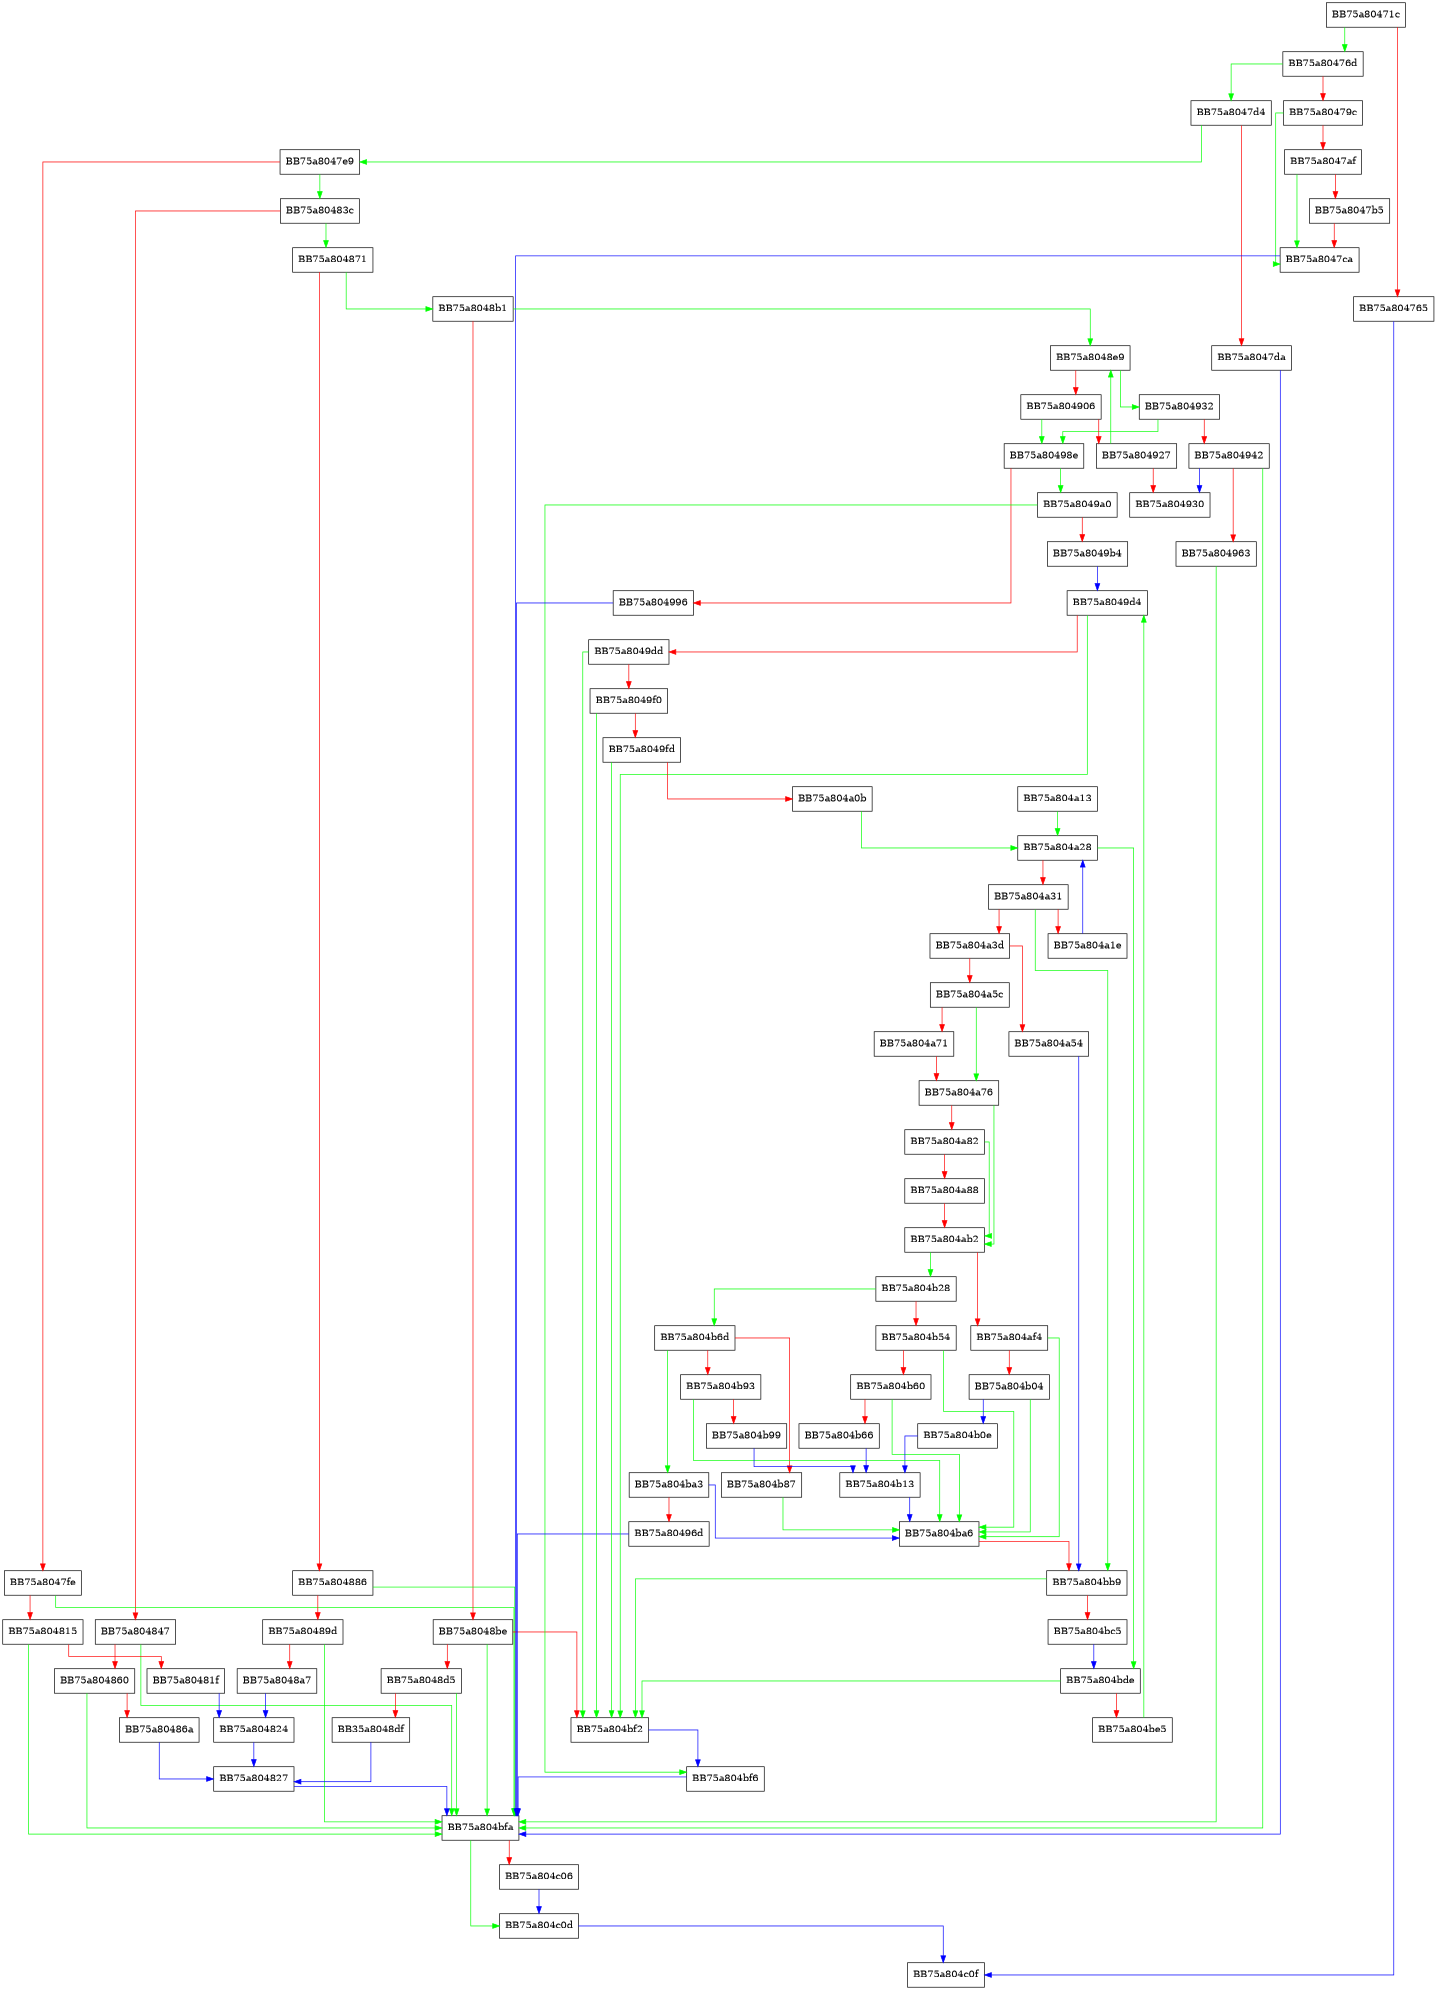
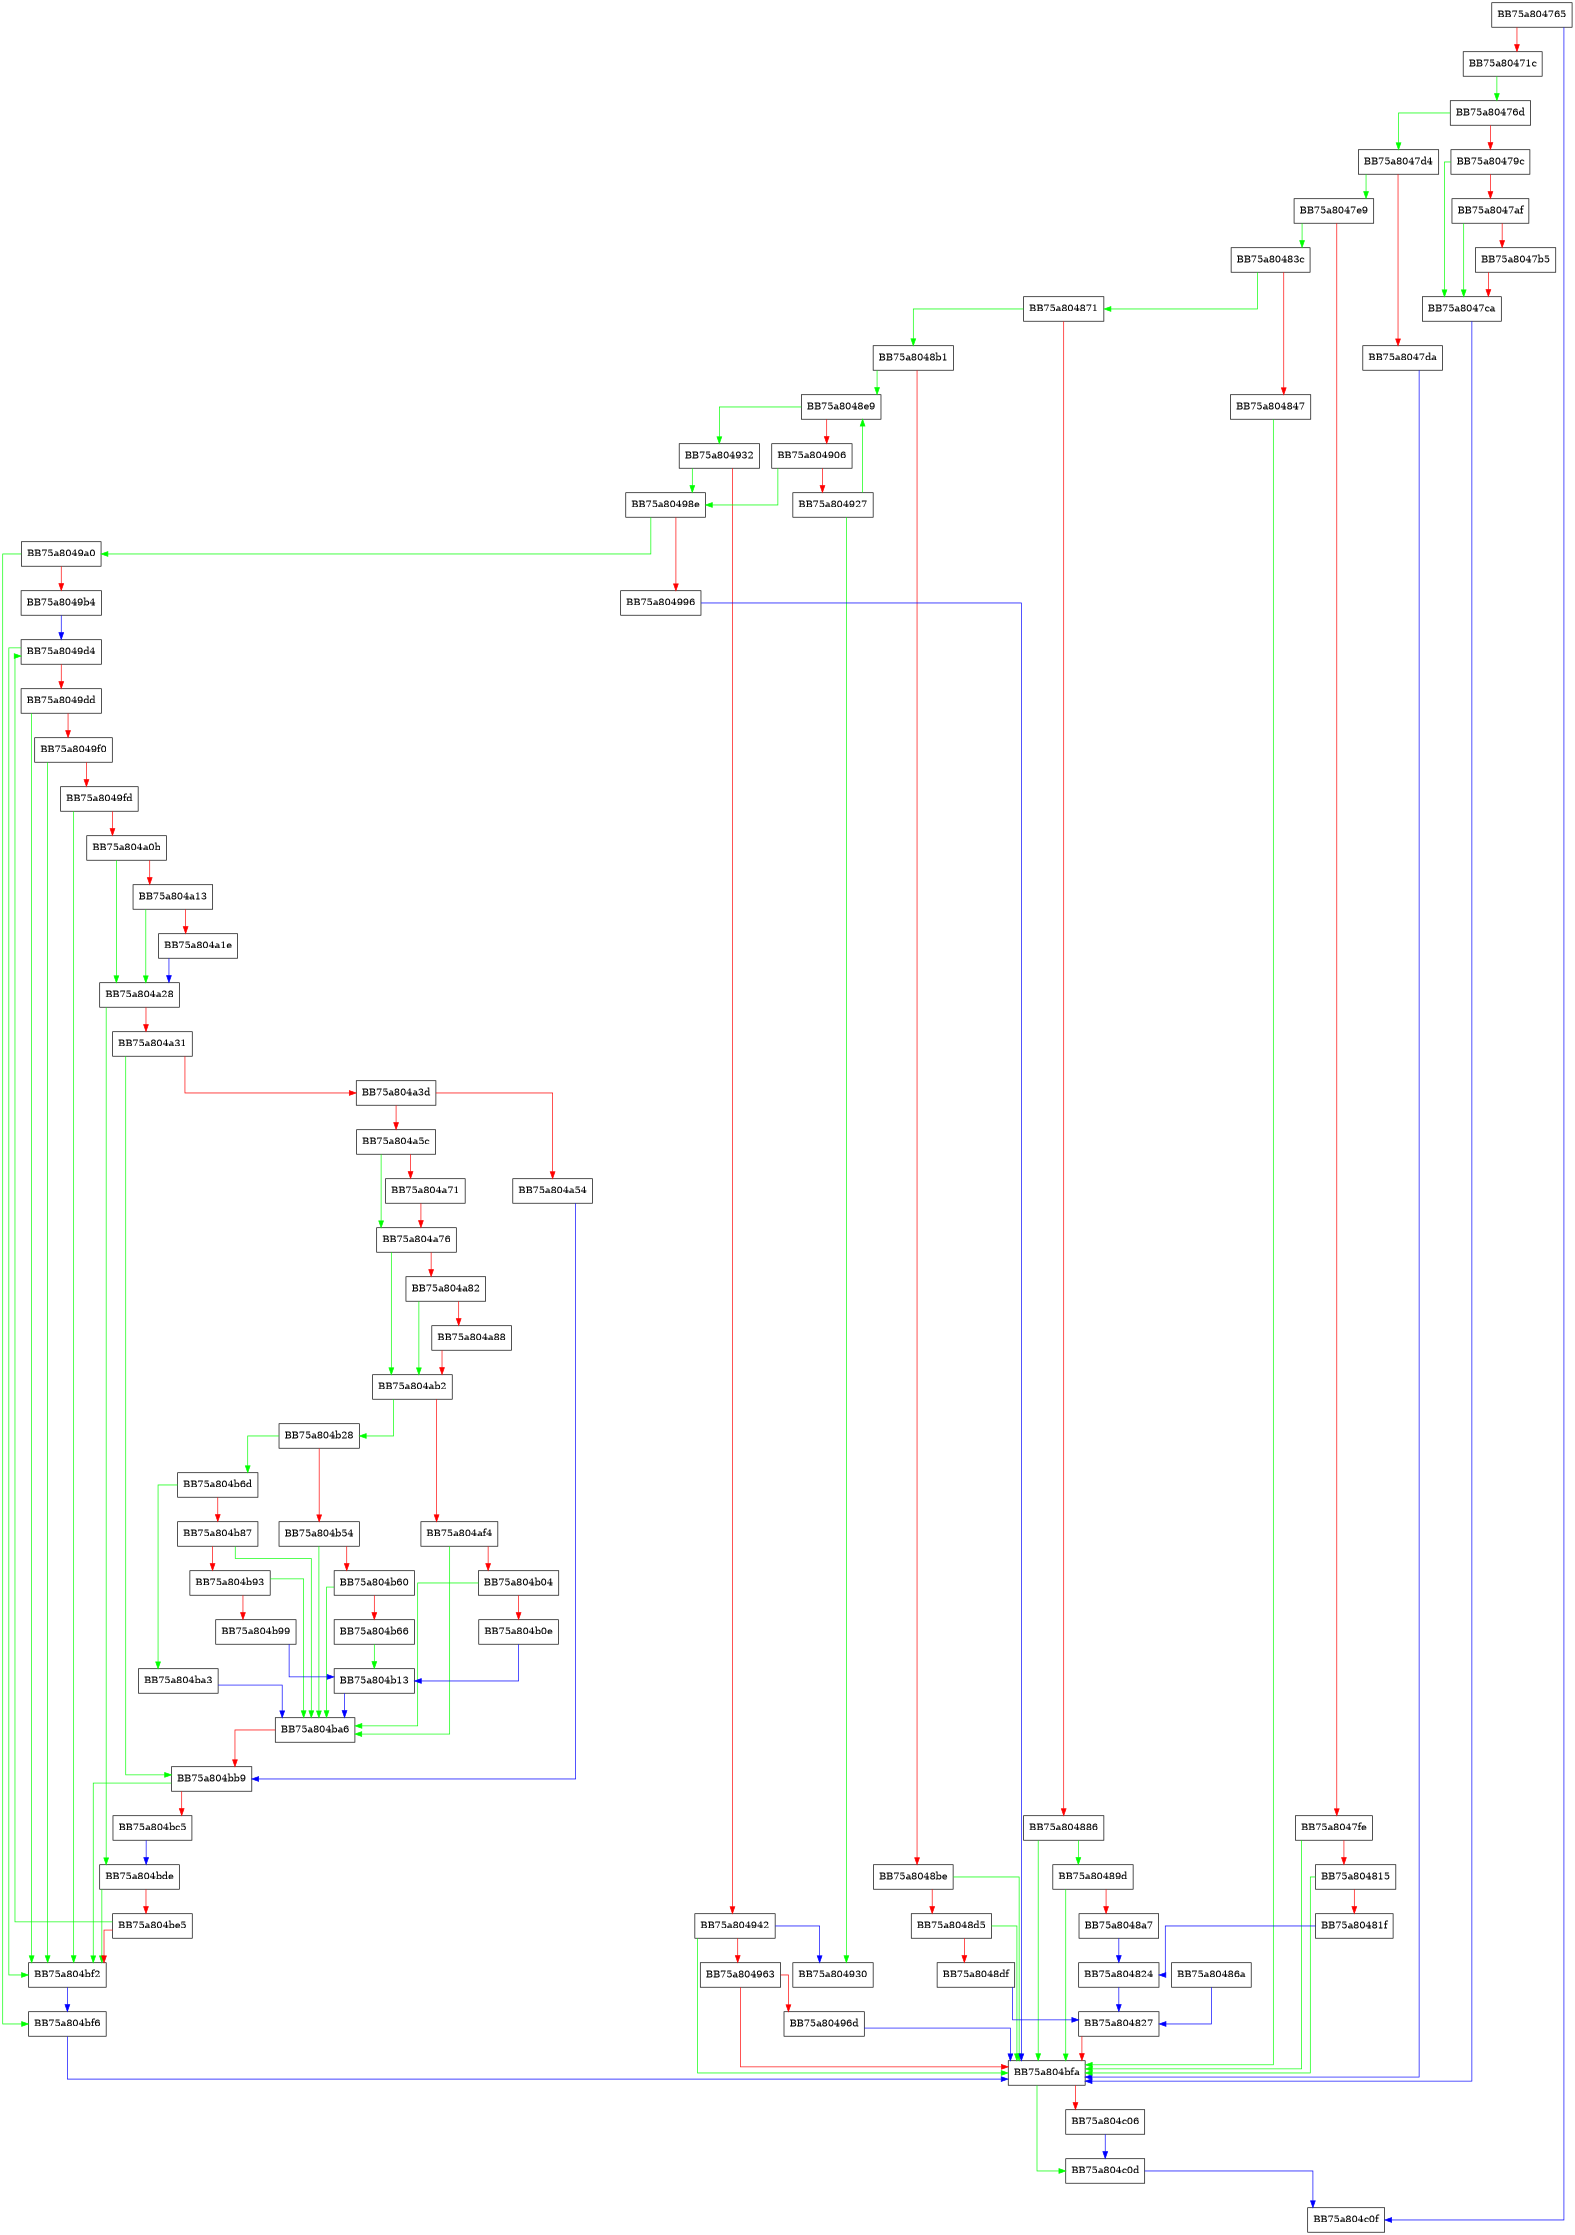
  digraph {
    splines=ortho
    node [shape=box]
    edge [color=red]
    BB75a80471c
    BB75a80476d
    BB75a804765
    BB75a8047d4
    BB75a80479c
    BB75a804c0f
    BB75a8047e9
    BB75a8047da
    BB75a8047ca
    BB75a8047af
    BB75a80483c
    BB75a8047fe
    BB75a804bfa
    BB75a8047b5
    BB75a804c0d
    BB75a804c06
    BB75a804871
    BB75a804847
    BB75a804815
    BB75a8048b1
    BB75a804886
-   BB75a804860
    BB75a80481f
    BB75a804824
    BB75a804827
    BB75a8048e9
    BB75a8048be
    BB75a80489d
    BB75a80486a
    BB75a804932
    BB75a804906
    BB75a8048d5
    BB75a8048a7
    BB75a80498e
    BB75a804942
    BB75a804927
-   BB75a8048df [label=BB35a8048df]
+   BB75a8048df
    BB75a8049a0
    BB75a804996
    BB75a804930
    BB75a804963
    BB75a804bf6
    BB75a8049b4
    BB75a80496d
    BB75a8049d4
    BB75a804bf2
    BB75a8049dd
    BB75a8049f0
    BB75a8049fd
    BB75a804a0b
    BB75a804bde
    BB75a804be5
    BB75a804a28
    BB75a804a13
    BB75a804a31
    BB75a804a1e
    BB75a804bb9
    BB75a804a3d
    BB75a804bc5
    BB75a804a5c
    BB75a804a54
    BB75a804a76
    BB75a804a71
    BB75a804ab2
    BB75a804a82
    BB75a804b28
    BB75a804af4
    BB75a804a88
    BB75a804b6d
    BB75a804b54
    BB75a804ba6
    BB75a804b04
    BB75a804ba3
    BB75a804b87
    BB75a804b60
    BB75a804b0e
    BB75a804b13
    BB75a804b93
    BB75a804b66
    BB75a804b99
    BB75a80471c -> BB75a80476d [color=green]
-   BB75a80471c -> BB75a804765
+   BB75a804765 -> BB75a80471c
    BB75a80476d -> BB75a8047d4 [color=green]
    BB75a80476d -> BB75a80479c
    BB75a804765 -> BB75a804c0f [color=blue]
    BB75a8047d4 -> BB75a8047e9 [color=green]
    BB75a8047d4 -> BB75a8047da
    BB75a80479c -> BB75a8047ca [color=green]
    BB75a80479c -> BB75a8047af
    BB75a8047e9 -> BB75a80483c [color=green]
    BB75a8047e9 -> BB75a8047fe
    BB75a8047da -> BB75a804bfa [color=blue]
    BB75a8047ca -> BB75a804bfa [color=blue]
    BB75a8047af -> BB75a8047ca [color=green]
    BB75a8047af -> BB75a8047b5
    BB75a80483c -> BB75a804871 [color=green]
    BB75a80483c -> BB75a804847
    BB75a8047fe -> BB75a804bfa [color=green]
    BB75a8047fe -> BB75a804815
    BB75a804bfa -> BB75a804c0d [color=green]
    BB75a804bfa -> BB75a804c06
    BB75a8047b5 -> BB75a8047ca
    BB75a804c0d -> BB75a804c0f [color=blue]
    BB75a804c06 -> BB75a804c0d [color=blue]
    BB75a804871 -> BB75a8048b1 [color=green]
    BB75a804871 -> BB75a804886
    BB75a804847 -> BB75a804bfa [color=green]
-   BB75a804847 -> BB75a804860
    BB75a804815 -> BB75a804bfa [color=green]
    BB75a804815 -> BB75a80481f
    BB75a8048b1 -> BB75a8048e9 [color=green]
    BB75a8048b1 -> BB75a8048be
    BB75a804886 -> BB75a804bfa [color=green]
-   BB75a804886 -> BB75a80489d
-   BB75a804860 -> BB75a804bfa [color=green]
-   BB75a804860 -> BB75a80486a
+   BB75a804886 -> BB75a80489d [color=green]
    BB75a80481f -> BB75a804824 [color=blue]
    BB75a804824 -> BB75a804827 [color=blue]
-   BB75a804827 -> BB75a804bfa [color=blue]
+   BB75a804827 -> BB75a804bfa
    BB75a8048e9 -> BB75a804932 [color=green]
    BB75a8048e9 -> BB75a804906
    BB75a8048be -> BB75a804bfa [color=green]
    BB75a8048be -> BB75a8048d5
    BB75a80489d -> BB75a804bfa [color=green]
    BB75a80489d -> BB75a8048a7
    BB75a80486a -> BB75a804827 [color=blue]
    BB75a804932 -> BB75a80498e [color=green]
    BB75a804932 -> BB75a804942
    BB75a804906 -> BB75a80498e [color=green]
    BB75a804906 -> BB75a804927
    BB75a8048d5 -> BB75a804bfa [color=green]
    BB75a8048d5 -> BB75a8048df
    BB75a8048a7 -> BB75a804824 [color=blue]
    BB75a80498e -> BB75a8049a0 [color=green]
    BB75a80498e -> BB75a804996
    BB75a804942 -> BB75a804bfa [color=green]
    BB75a804942 -> BB75a804930 [color=blue]
    BB75a804942 -> BB75a804963
    BB75a804927 -> BB75a8048e9 [color=green]
-   BB75a804927 -> BB75a804930
+   BB75a804927 -> BB75a804930 [color=green]
    BB75a8048df -> BB75a804827 [color=blue]
    BB75a8049a0 -> BB75a804bf6 [color=green]
    BB75a8049a0 -> BB75a8049b4
    BB75a804996 -> BB75a804bfa [color=blue]
-   BB75a804963 -> BB75a804bfa [color=green]
-   BB75a804ba3 -> BB75a80496d
+   BB75a804963 -> BB75a804bfa
+   BB75a804963 -> BB75a80496d
    BB75a804bf6 -> BB75a804bfa [color=blue]
    BB75a8049b4 -> BB75a8049d4 [color=blue]
    BB75a80496d -> BB75a804bfa [color=blue]
    BB75a8049d4 -> BB75a804bf2 [color=green]
    BB75a8049d4 -> BB75a8049dd
    BB75a804bf2 -> BB75a804bf6 [color=blue]
    BB75a8049dd -> BB75a804bf2 [color=green]
    BB75a8049dd -> BB75a8049f0
    BB75a8049f0 -> BB75a804bf2 [color=green]
    BB75a8049f0 -> BB75a8049fd
    BB75a8049fd -> BB75a804bf2 [color=green]
    BB75a8049fd -> BB75a804a0b
    BB75a804a0b -> BB75a804a28 [color=green]
+   BB75a804a0b -> BB75a804a13
    BB75a804bde -> BB75a804bf2 [color=green]
    BB75a804bde -> BB75a804be5
    BB75a804be5 -> BB75a8049d4 [color=green]
-   BB75a8048be -> BB75a804bf2
+   BB75a804be5 -> BB75a804bf2
    BB75a804a28 -> BB75a804bde [color=green]
    BB75a804a28 -> BB75a804a31
    BB75a804a13 -> BB75a804a28 [color=green]
-   BB75a804a31 -> BB75a804a1e
+   BB75a804a13 -> BB75a804a1e
    BB75a804a31 -> BB75a804bb9 [color=green]
    BB75a804a31 -> BB75a804a3d
    BB75a804a1e -> BB75a804a28 [color=blue]
    BB75a804bb9 -> BB75a804bf2 [color=green]
    BB75a804bb9 -> BB75a804bc5
    BB75a804a3d -> BB75a804a5c
    BB75a804a3d -> BB75a804a54
    BB75a804bc5 -> BB75a804bde [color=blue]
    BB75a804a5c -> BB75a804a76 [color=green]
    BB75a804a5c -> BB75a804a71
    BB75a804a54 -> BB75a804bb9 [color=blue]
    BB75a804a76 -> BB75a804ab2 [color=green]
    BB75a804a76 -> BB75a804a82
    BB75a804a71 -> BB75a804a76
    BB75a804ab2 -> BB75a804b28 [color=green]
    BB75a804ab2 -> BB75a804af4
    BB75a804a82 -> BB75a804ab2 [color=green]
    BB75a804a82 -> BB75a804a88
    BB75a804b28 -> BB75a804b6d [color=green]
    BB75a804b28 -> BB75a804b54
    BB75a804af4 -> BB75a804ba6 [color=green]
    BB75a804af4 -> BB75a804b04
    BB75a804a88 -> BB75a804ab2
    BB75a804b6d -> BB75a804ba3 [color=green]
    BB75a804b6d -> BB75a804b87
    BB75a804b54 -> BB75a804ba6 [color=green]
    BB75a804b54 -> BB75a804b60
    BB75a804ba6 -> BB75a804bb9
    BB75a804b04 -> BB75a804ba6 [color=green]
-   BB75a804b04 -> BB75a804b0e [color=blue]
+   BB75a804b04 -> BB75a804b0e
    BB75a804ba3 -> BB75a804ba6 [color=blue]
    BB75a804b87 -> BB75a804ba6 [color=green]
-   BB75a804b6d -> BB75a804b93
+   BB75a804b87 -> BB75a804b93
    BB75a804b60 -> BB75a804ba6 [color=green]
    BB75a804b60 -> BB75a804b66
    BB75a804b0e -> BB75a804b13 [color=blue]
    BB75a804b13 -> BB75a804ba6 [color=blue]
    BB75a804b93 -> BB75a804ba6 [color=green]
    BB75a804b93 -> BB75a804b99
-   BB75a804b66 -> BB75a804b13 [color=blue]
+   BB75a804b66 -> BB75a804b13 [color=green]
    BB75a804b99 -> BB75a804b13 [color=blue]
  }
